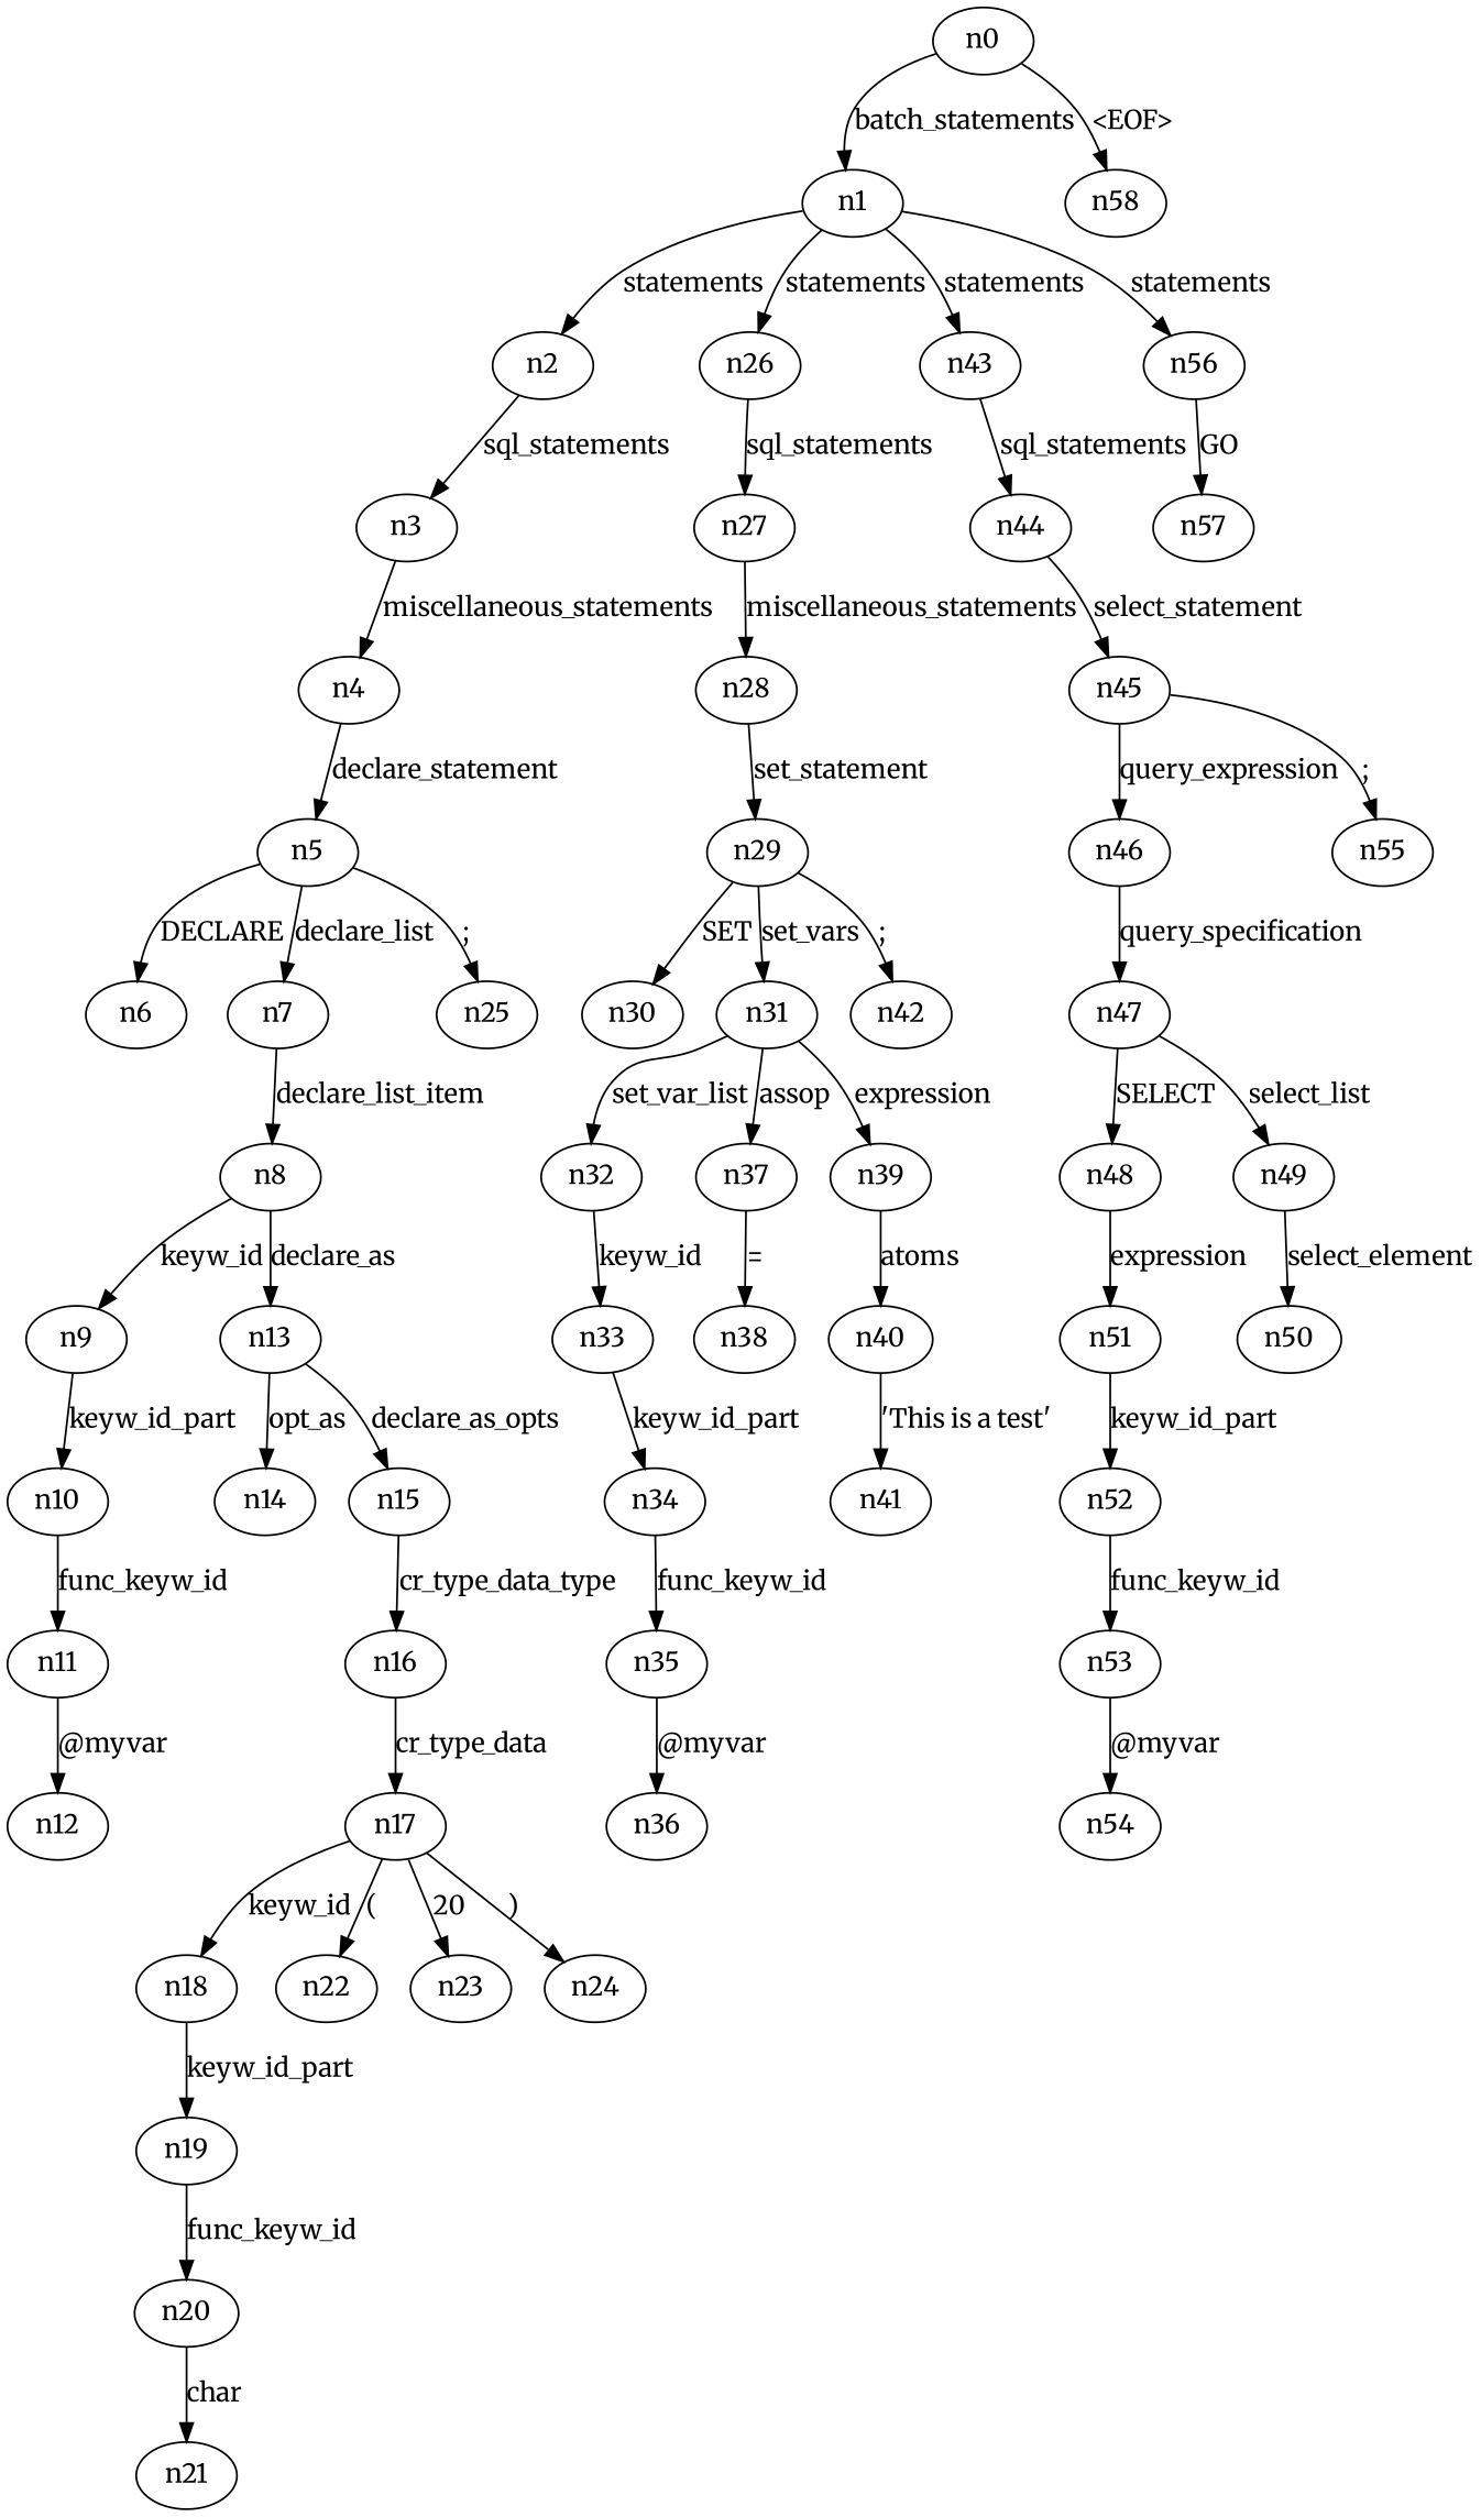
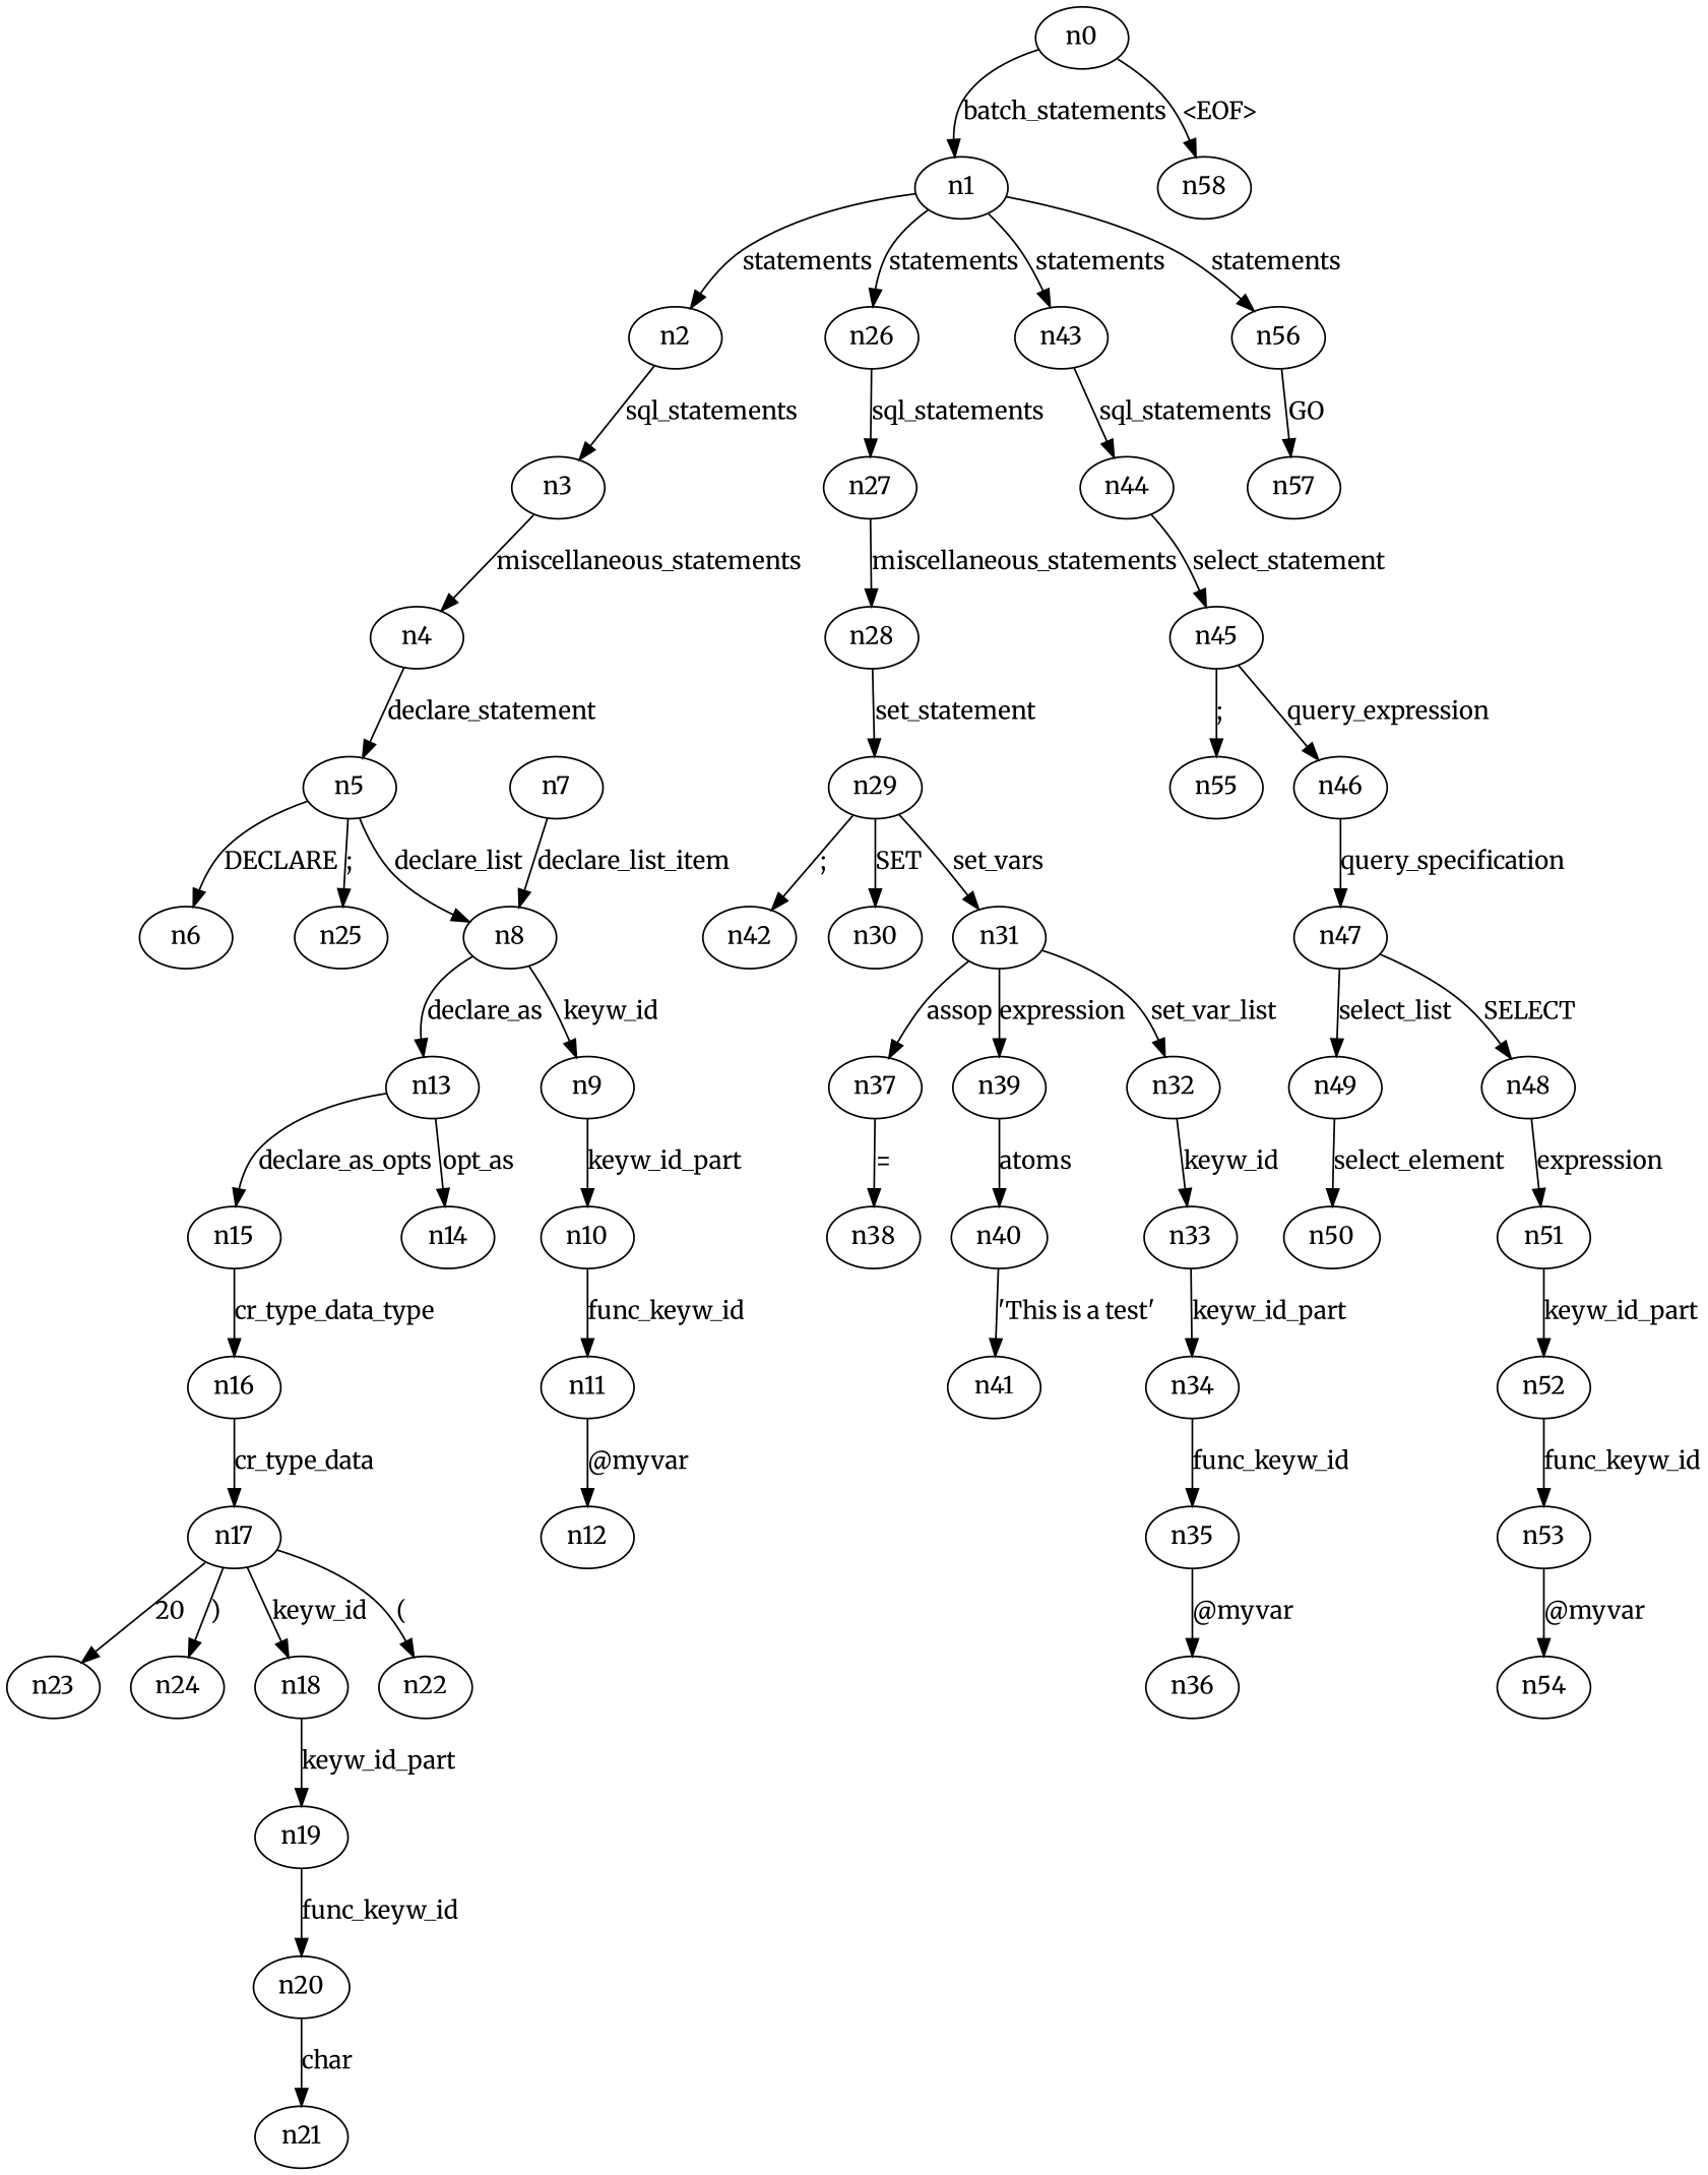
  digraph {
    fontname=Merriweather
    node [fontname=Merriweather]
    edge [fontname=Merriweather]
    n0
    n1
    n58
    n2
    n26
    n43
    n56
    n3
    n27
    n44
    n57
    n4
    n5
    n6
    n7
    n25
    n8
    n9
    n13
    n10
    n14
    n15
    n11
    n12
    n16
    n17
    n18
    n22
    n23
    n24
    n19
    n20
    n21
    n28
    n29
    n30
    n31
    n42
    n32
    n37
    n39
    n33
    n38
    n40
    n34
    n35
    n36
    n41
    n45
    n46
    n55
    n47
    n48
    n49
    n51
    n50
    n52
    n53
    n54
    n0 -> n1 [label=batch_statements]
    n0 -> n58 [label="<EOF>"]
    n1 -> n2 [label=statements]
    n1 -> n26 [label=statements]
    n1 -> n43 [label=statements]
    n1 -> n56 [label=statements]
    n2 -> n3 [label=sql_statements]
    n26 -> n27 [label=sql_statements]
    n43 -> n44 [label=sql_statements]
    n56 -> n57 [label=GO]
    n3 -> n4 [label=miscellaneous_statements]
    n27 -> n28 [label=miscellaneous_statements]
    n44 -> n45 [label=select_statement]
    n4 -> n5 [label=declare_statement]
    n5 -> n6 [label=DECLARE]
-   n5 -> n7 [label=declare_list]
+   n5 -> n8 [label=declare_list]
    n5 -> n25 [label=";"]
    n7 -> n8 [label=declare_list_item]
    n8 -> n9 [label=keyw_id]
    n8 -> n13 [label=declare_as]
    n9 -> n10 [label=keyw_id_part]
    n13 -> n14 [label=opt_as]
    n13 -> n15 [label=declare_as_opts]
    n10 -> n11 [label=func_keyw_id]
    n15 -> n16 [label=cr_type_data_type]
    n11 -> n12 [label="@myvar"]
    n16 -> n17 [label=cr_type_data]
    n17 -> n18 [label=keyw_id]
    n17 -> n22 [label="("]
    n17 -> n23 [label=20]
    n17 -> n24 [label=")"]
    n18 -> n19 [label=keyw_id_part]
    n19 -> n20 [label=func_keyw_id]
    n20 -> n21 [label=char]
    n28 -> n29 [label=set_statement]
    n29 -> n30 [label=SET]
    n29 -> n31 [label=set_vars]
    n29 -> n42 [label=";"]
    n31 -> n32 [label=set_var_list]
    n31 -> n37 [label=assop]
    n31 -> n39 [label=expression]
    n32 -> n33 [label=keyw_id]
    n37 -> n38 [label="="]
    n39 -> n40 [label=atoms]
    n33 -> n34 [label=keyw_id_part]
    n40 -> n41 [label="'This is a test'"]
    n34 -> n35 [label=func_keyw_id]
    n35 -> n36 [label="@myvar"]
    n45 -> n46 [label=query_expression]
    n45 -> n55 [label=";"]
    n46 -> n47 [label=query_specification]
    n47 -> n48 [label=SELECT]
    n47 -> n49 [label=select_list]
    n48 -> n51 [label=expression]
    n49 -> n50 [label=select_element]
    n51 -> n52 [label=keyw_id_part]
    n52 -> n53 [label=func_keyw_id]
    n53 -> n54 [label="@myvar"]
  }
